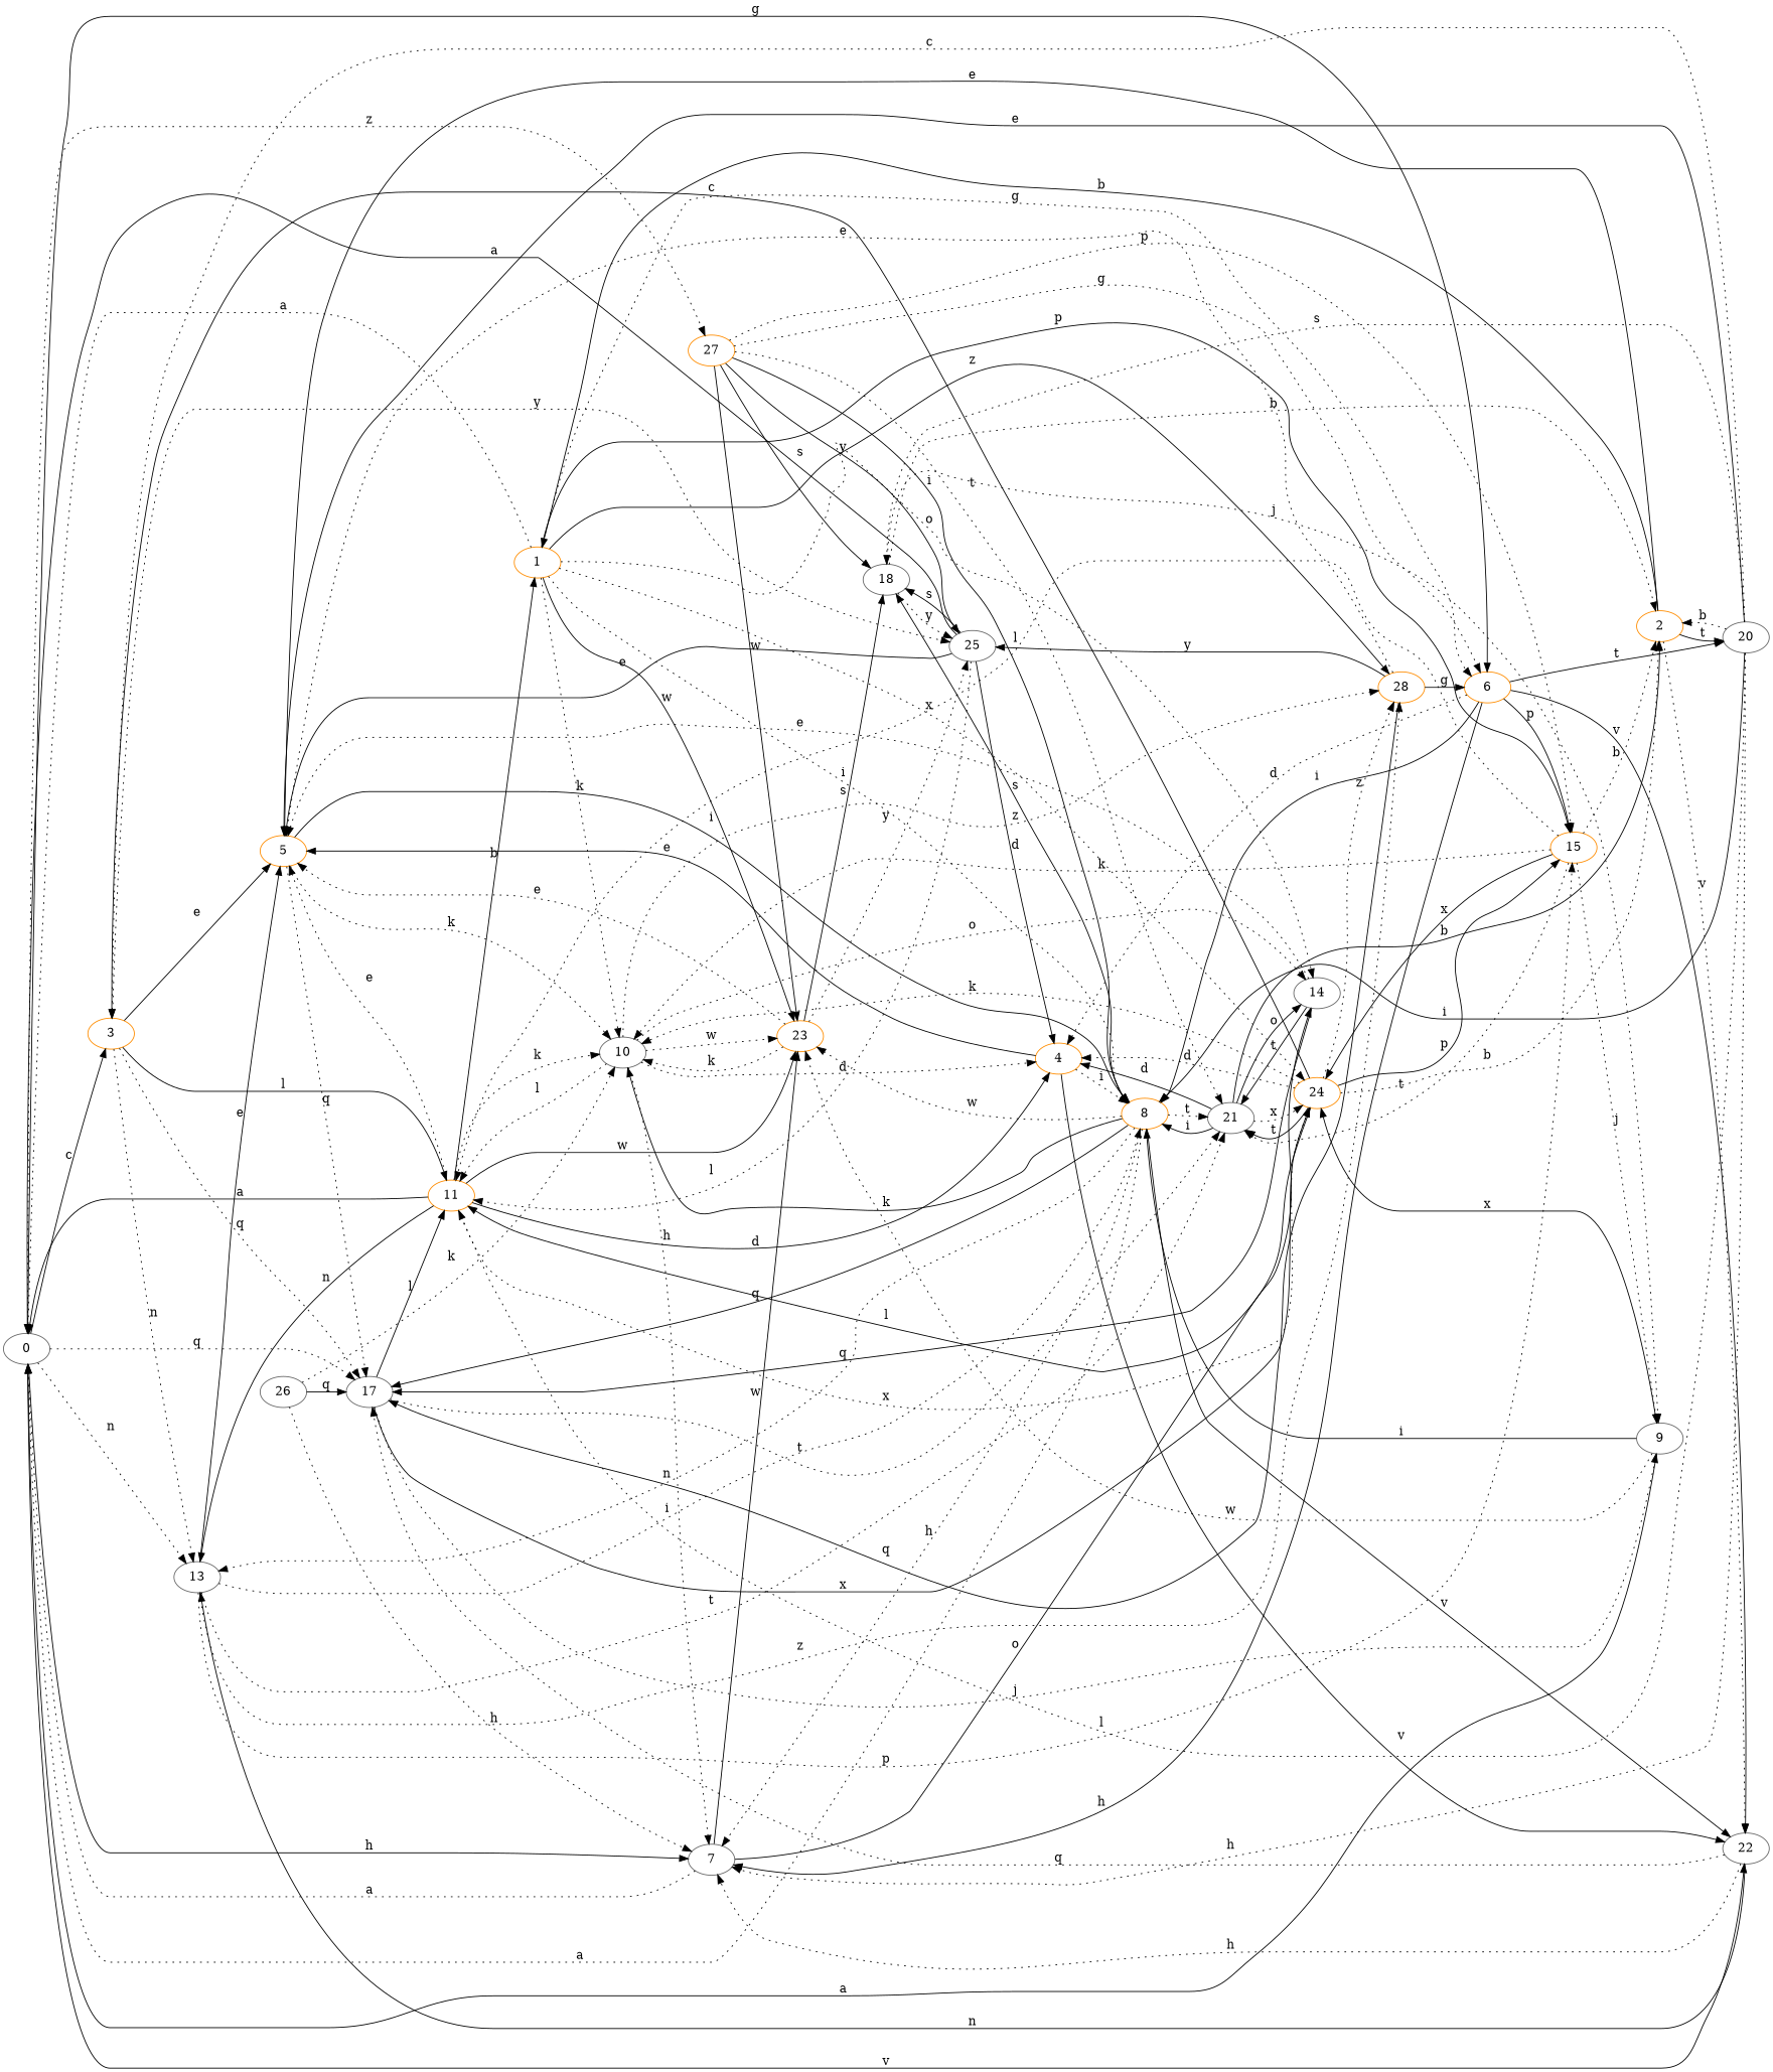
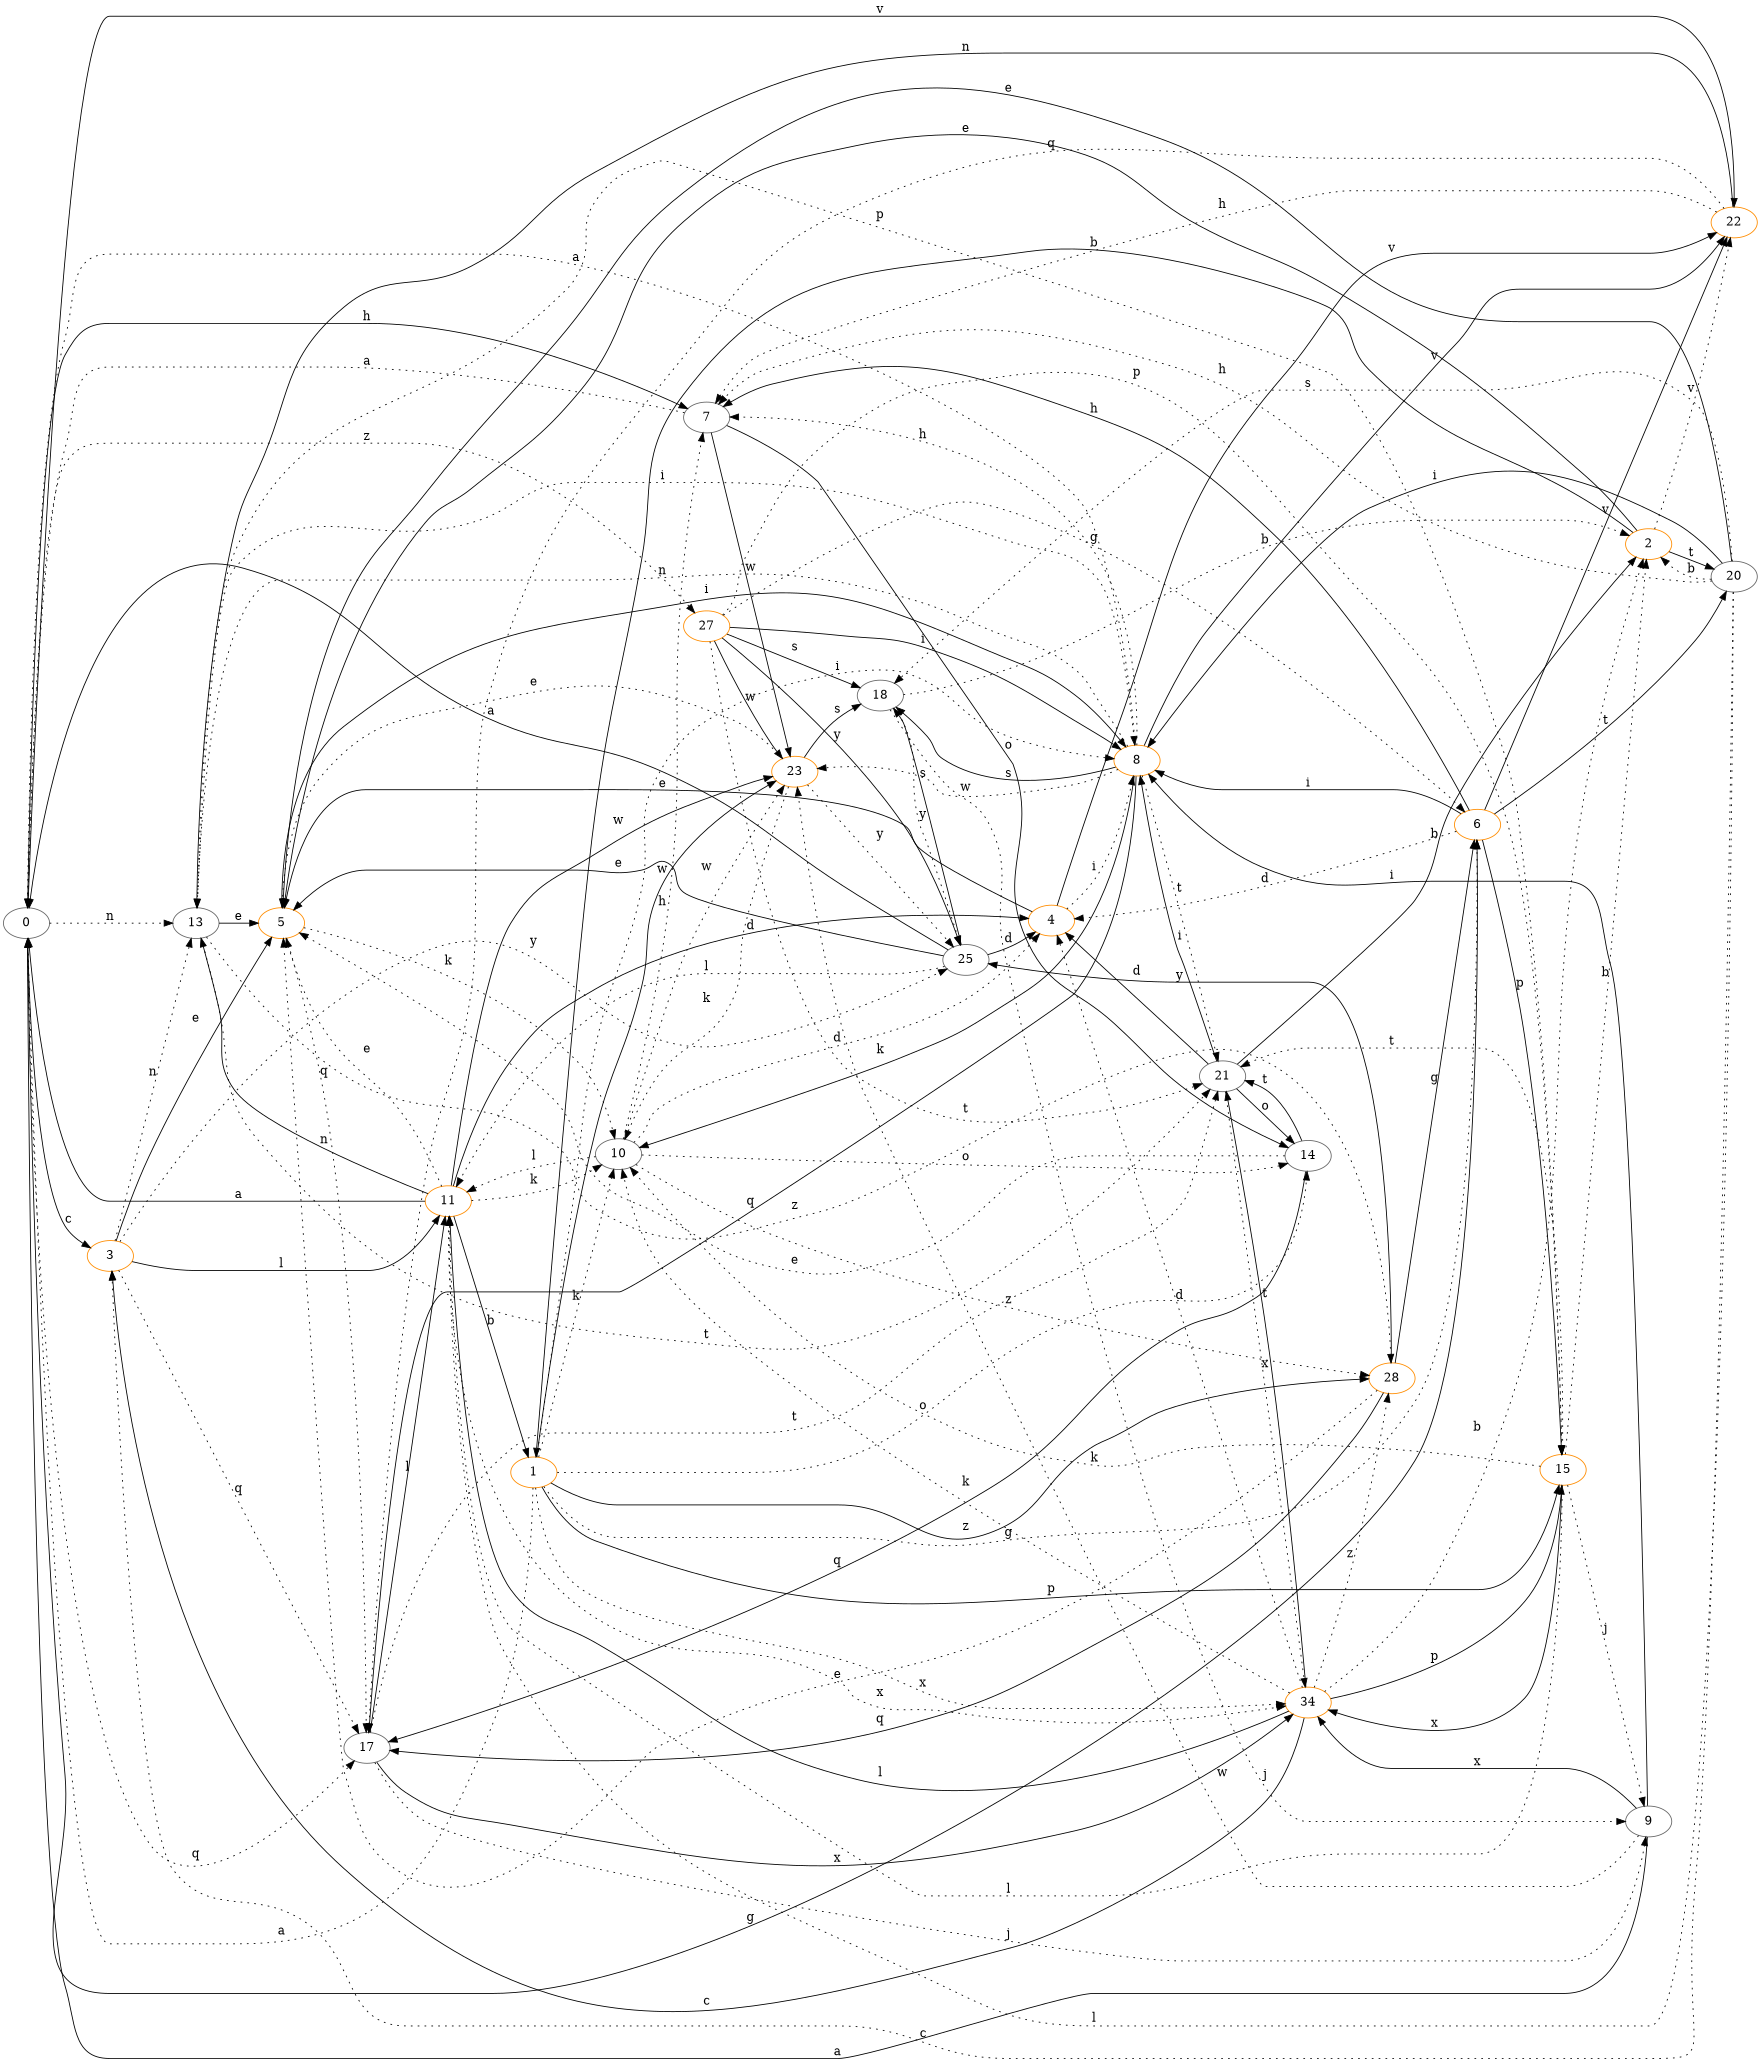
  strict digraph {
    rankdir=LR
    node [color=darkorange]
    edge [style=dotted]
    0 [color=gray40]
    3
    6
    7 [color=gray40]
    13 [color=gray40]
    17 [color=gray40]
-   22 [color=gray40]
+   22
    27
    5
    11
    25 [color=gray40]
    8
    15
    20 [color=gray40]
    4
    14 [color=gray40]
    23
    28
    21 [color=gray40]
-   24
+   24 [label=34]
    9 [color=gray40]
-   26 [color=gray40]
    10 [color=gray40]
    18 [color=gray40]
    1
    2
    0 -> 3 [label=c style=solid]
    0 -> 6 [label=g style=solid]
    0 -> 7 [label=h style=solid]
    0 -> 13 [label=n]
    0 -> 17 [label=q]
    0 -> 22 [label=v style=solid]
    0 -> 27 [label=z]
    3 -> 13 [label=n]
    3 -> 17 [label=q]
    3 -> 5 [label=e style=solid]
    3 -> 11 [label=l style=solid]
    3 -> 25 [label=y]
    6 -> 7 [label=h style=solid]
    6 -> 22 [label=v style=solid]
    6 -> 8 [label=i style=solid]
    6 -> 15 [label=p style=solid]
    6 -> 20 [label=t style=solid]
    6 -> 4 [label=d]
    7 -> 0 [label=a]
    7 -> 14 [label=o style=solid]
    7 -> 23 [label=w style=solid]
    13 -> 5 [label=e style=solid]
    13 -> 8 [label=i]
    13 -> 15 [label=p]
    13 -> 28 [label=z]
    13 -> 21 [label=t]
    17 -> 11 [label=l style=solid]
    17 -> 21 [label=t]
    17 -> 24 [label=x style=solid]
    17 -> 9 [label=j]
    22 -> 7 [label=h]
    22 -> 13 [label=n style=solid]
    22 -> 17 [label=q]
    27 -> 6 [label=g]
    27 -> 25 [label=y style=solid]
    27 -> 8 [label=i style=solid]
    27 -> 15 [label=p]
    27 -> 23 [label=w style=solid]
    27 -> 21 [label=t]
    27 -> 18 [label=s style=solid]
    5 -> 17 [label=q]
    5 -> 8 [label=i style=solid]
    5 -> 10 [label=k]
    11 -> 0 [label=a style=solid]
    11 -> 13 [label=n style=solid]
    11 -> 5 [label=e]
    11 -> 4 [label=d style=solid]
    11 -> 23 [label=w style=solid]
    11 -> 24 [label=x]
    11 -> 10 [label=k]
    11 -> 1 [label=b style=solid]
    25 -> 0 [label=a style=solid]
    25 -> 5 [label=e style=solid]
    25 -> 11 [label=l]
    25 -> 4 [label=d style=solid]
    25 -> 18 [label=s style=solid]
    8 -> 0 [label=a]
    8 -> 7 [label=h]
    8 -> 13 [label=n]
    8 -> 17 [label=q style=solid]
    8 -> 22 [label=v style=solid]
    8 -> 23 [label=w]
    8 -> 21 [label=t]
    8 -> 10 [label=k style=solid]
    8 -> 18 [label=s style=solid]
    15 -> 11 [label=l]
    15 -> 21 [label=t]
    15 -> 24 [label=x style=solid]
    15 -> 9 [label=j]
    15 -> 10 [label=k]
    15 -> 2 [label=b]
    20 -> 3 [label=c]
    20 -> 7 [label=h]
    20 -> 5 [label=e style=solid]
    20 -> 11 [label=l]
    20 -> 8 [label=i style=solid]
    20 -> 18 [label=s]
    20 -> 2 [label=b]
    4 -> 22 [label=v style=solid]
    4 -> 5 [label=e style=solid]
    4 -> 8 [label=i]
    14 -> 17 [label=q style=solid]
    14 -> 5 [label=e]
    14 -> 21 [label=t style=solid]
    23 -> 5 [label=e]
    23 -> 25 [label=y]
    23 -> 10 [label=k]
    23 -> 18 [label=s style=solid]
    28 -> 6 [label=g style=solid]
    28 -> 17 [label=q style=solid]
    28 -> 5 [label=e]
    28 -> 25 [label=y style=solid]
    21 -> 8 [label=i style=solid]
    21 -> 4 [label=d style=solid]
    21 -> 14 [label=o style=solid]
    21 -> 24 [label=x]
    21 -> 2 [label=b style=solid]
    24 -> 3 [label=c style=solid]
    24 -> 11 [label=l style=solid]
    24 -> 15 [label=p style=solid]
    24 -> 4 [label=d]
    24 -> 28 [label=z]
    24 -> 21 [label=t style=solid]
    24 -> 10 [label=k]
    24 -> 2 [label=b]
    9 -> 0 [label=a style=solid]
    9 -> 8 [label=i style=solid]
    9 -> 23 [label=w]
    9 -> 24 [label=x style=solid]
-   26 -> 7 [label=h]
-   26 -> 17 [label=q style=solid]
-   26 -> 10 [label=k]
    10 -> 7 [label=h]
    10 -> 11 [label=l]
    10 -> 4 [label=d]
    10 -> 14 [label=o]
    10 -> 23 [label=w]
    10 -> 28 [label=z]
    18 -> 25 [label=y]
    18 -> 9 [label=j]
    18 -> 2 [label=b]
    1 -> 0 [label=a]
    1 -> 6 [label=g]
    1 -> 8 [label=i]
    1 -> 15 [label=p style=solid]
    1 -> 14 [label=o]
    1 -> 23 [label=w style=solid]
    1 -> 28 [label=z style=solid]
    1 -> 24 [label=x]
    1 -> 10 [label=k]
    2 -> 22 [label=v]
    2 -> 5 [label=e style=solid]
    2 -> 20 [label=t style=solid]
    2 -> 1 [label=b style=solid]
  }
